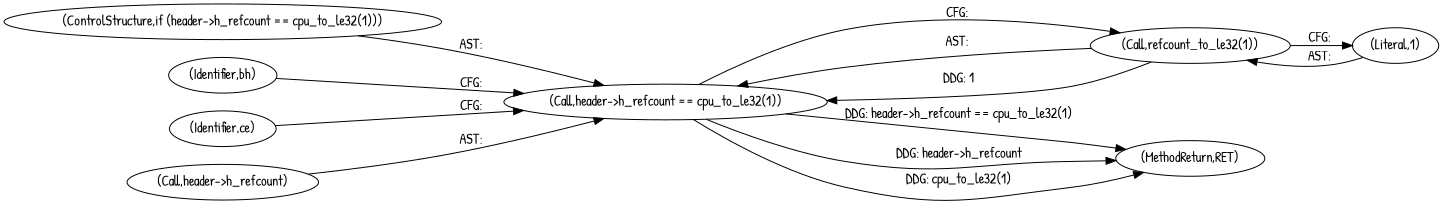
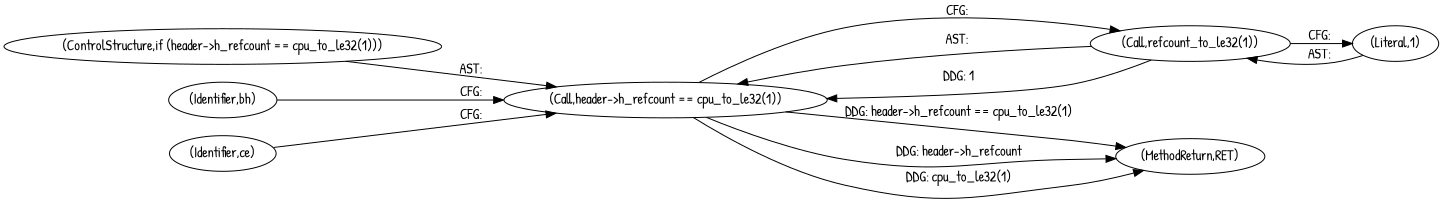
  digraph {
    fontname="Patrick Hand"
    rankdir=LR
    node [fontname="Patrick Hand"]
    edge [fontname="Patrick Hand"]
    n1 [label="(Call,header->h_refcount == cpu_to_le32(1))"]
    n2 [label="(Call,refcount_to_le32(1))"]
    n3 [label="(MethodReturn,RET)"]
    n4 [label="(Literal,1)"]
    n5 [label="(ControlStructure,if (header->h_refcount == cpu_to_le32(1)))"]
    n6 [label="(Identifier,bh)"]
    n7 [label="(Identifier,ce)"]
-   n8 [label="(Call,header->h_refcount)"]
    n1 -> n2 [label="CFG: "]
    n1 -> n3 [label="DDG: header->h_refcount == cpu_to_le32(1)"]
    n1 -> n3 [label="DDG: header->h_refcount"]
    n1 -> n3 [label="DDG: cpu_to_le32(1)"]
    n2 -> n1 [label="AST: "]
    n2 -> n1 [label="DDG: 1"]
    n2 -> n4 [label="CFG: "]
    n4 -> n2 [label="AST: "]
    n5 -> n1 [label="AST: "]
    n6 -> n1 [label="CFG: "]
    n7 -> n1 [label="CFG: "]
-   n8 -> n1 [label="AST: "]
  }
